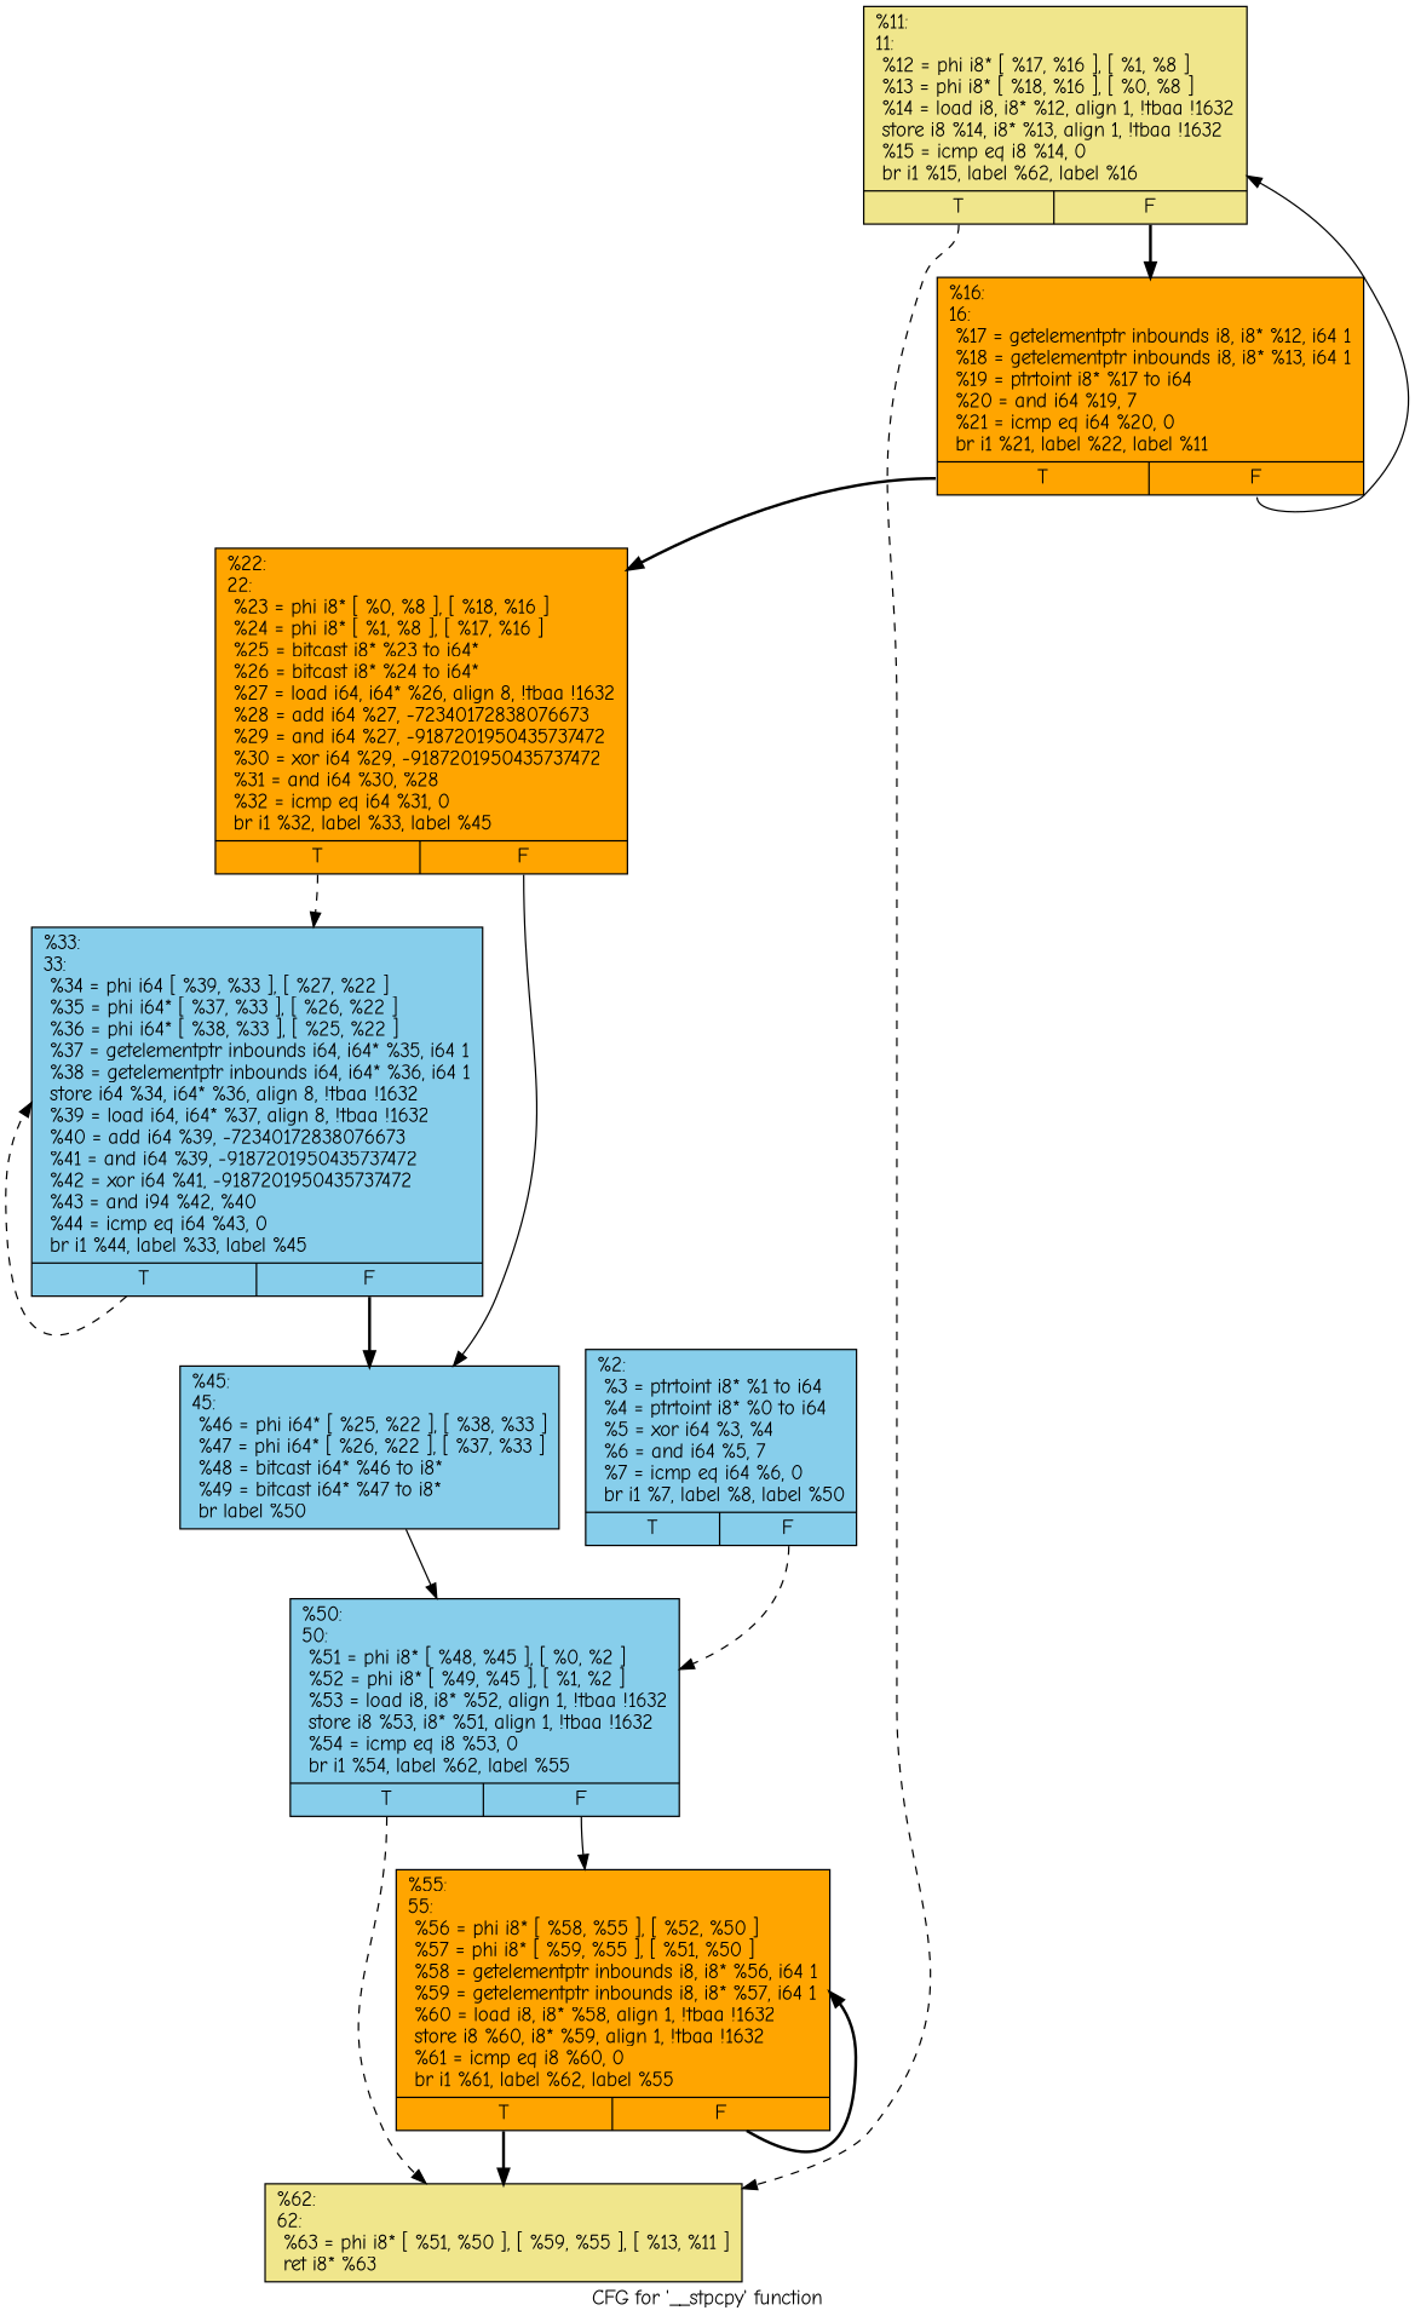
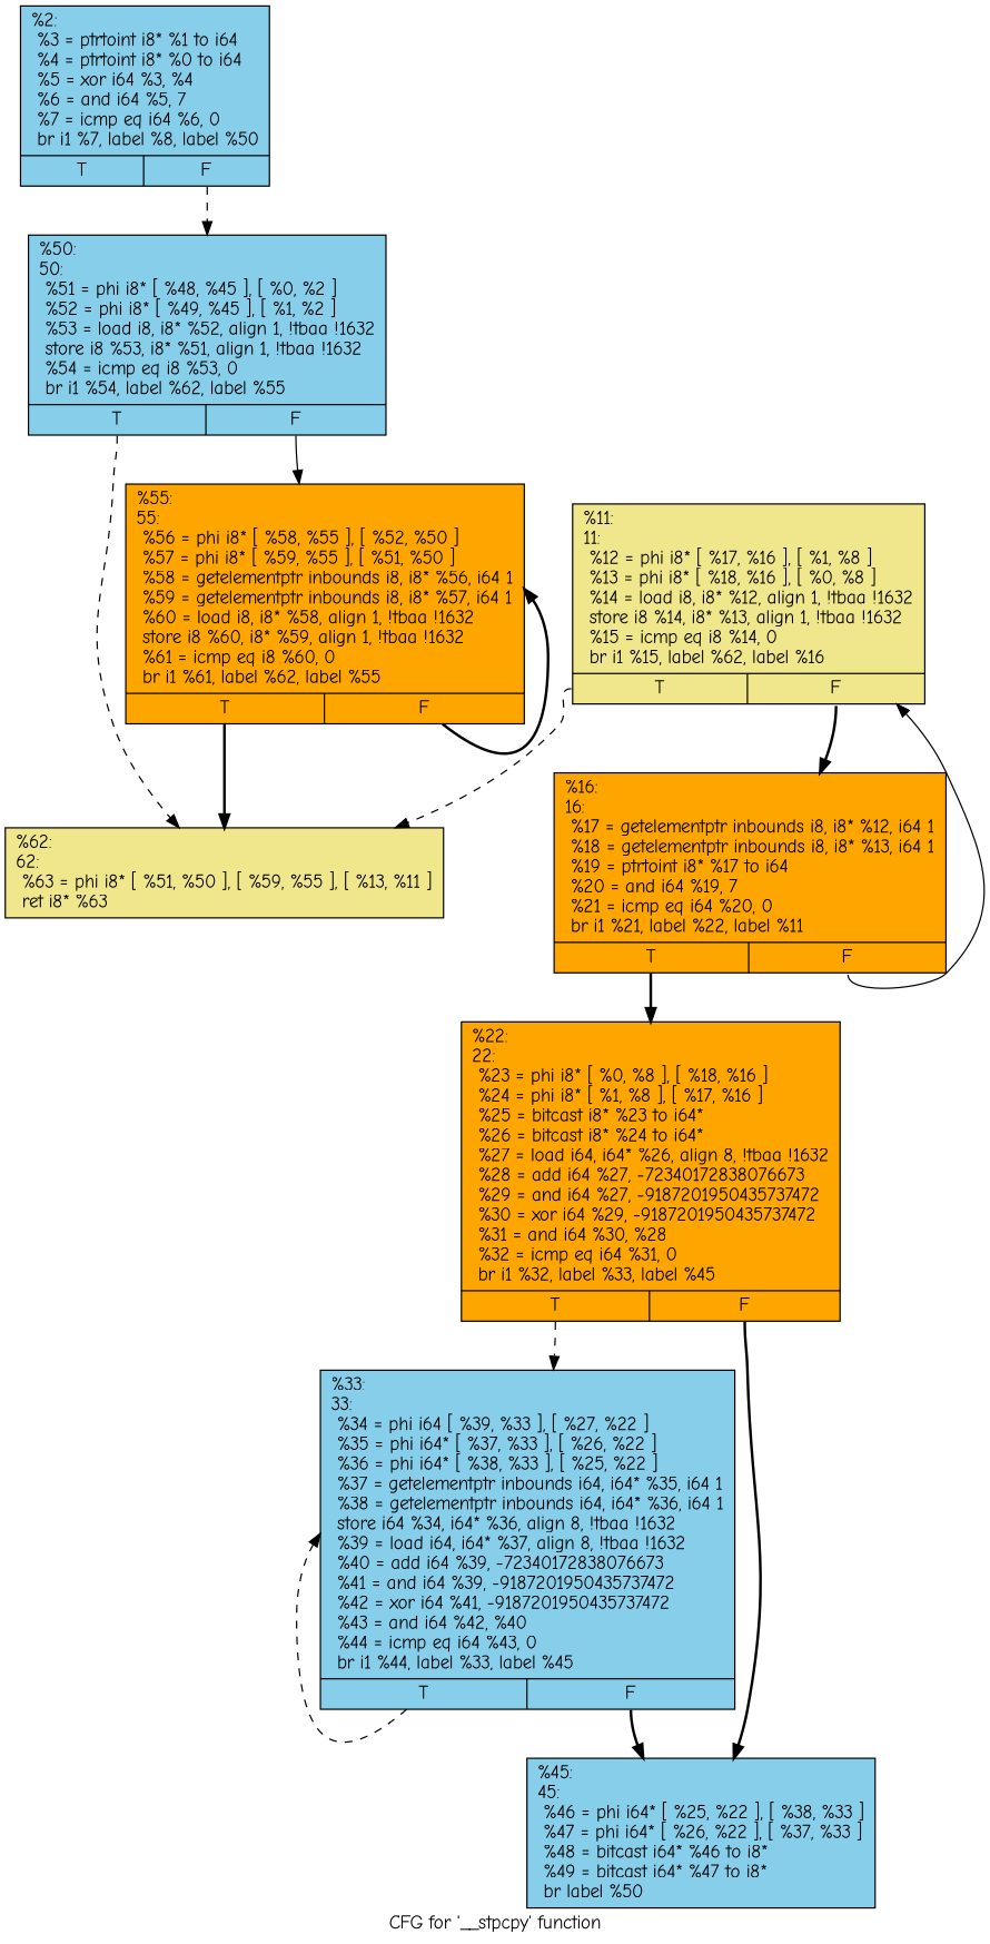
  digraph {
    fontname="Comic Neue"
    label="CFG for '__stpcpy' function"
    node [fillcolor=skyblue fontname="Comic Neue" shape=record style=filled]
    edge [fontname="Comic Neue" style=dashed tailport=s1]
    n1 [label="{%2:\l  %3 = ptrtoint i8* %1 to i64\l  %4 = ptrtoint i8* %0 to i64\l  %5 = xor i64 %3, %4\l  %6 = and i64 %5, 7\l  %7 = icmp eq i64 %6, 0\l  br i1 %7, label %8, label %50\l|{<s0>T|<s1>F}}"]
    n2 [label="{%50:\l50:                                               \l  %51 = phi i8* [ %48, %45 ], [ %0, %2 ]\l  %52 = phi i8* [ %49, %45 ], [ %1, %2 ]\l  %53 = load i8, i8* %52, align 1, !tbaa !1632\l  store i8 %53, i8* %51, align 1, !tbaa !1632\l  %54 = icmp eq i8 %53, 0\l  br i1 %54, label %62, label %55\l|{<s0>T|<s1>F}}"]
    n3 [fillcolor=khaki label="{%62:\l62:                                               \l  %63 = phi i8* [ %51, %50 ], [ %59, %55 ], [ %13, %11 ]\l  ret i8* %63\l}"]
    n4 [fillcolor=orange label="{%55:\l55:                                               \l  %56 = phi i8* [ %58, %55 ], [ %52, %50 ]\l  %57 = phi i8* [ %59, %55 ], [ %51, %50 ]\l  %58 = getelementptr inbounds i8, i8* %56, i64 1\l  %59 = getelementptr inbounds i8, i8* %57, i64 1\l  %60 = load i8, i8* %58, align 1, !tbaa !1632\l  store i8 %60, i8* %59, align 1, !tbaa !1632\l  %61 = icmp eq i8 %60, 0\l  br i1 %61, label %62, label %55\l|{<s0>T|<s1>F}}"]
    n5 [fillcolor=orange label="{%22:\l22:                                               \l  %23 = phi i8* [ %0, %8 ], [ %18, %16 ]\l  %24 = phi i8* [ %1, %8 ], [ %17, %16 ]\l  %25 = bitcast i8* %23 to i64*\l  %26 = bitcast i8* %24 to i64*\l  %27 = load i64, i64* %26, align 8, !tbaa !1632\l  %28 = add i64 %27, -72340172838076673\l  %29 = and i64 %27, -9187201950435737472\l  %30 = xor i64 %29, -9187201950435737472\l  %31 = and i64 %30, %28\l  %32 = icmp eq i64 %31, 0\l  br i1 %32, label %33, label %45\l|{<s0>T|<s1>F}}"]
-   n6 [label="{%33:\l33:                                               \l  %34 = phi i64 [ %39, %33 ], [ %27, %22 ]\l  %35 = phi i64* [ %37, %33 ], [ %26, %22 ]\l  %36 = phi i64* [ %38, %33 ], [ %25, %22 ]\l  %37 = getelementptr inbounds i64, i64* %35, i64 1\l  %38 = getelementptr inbounds i64, i64* %36, i64 1\l  store i64 %34, i64* %36, align 8, !tbaa !1632\l  %39 = load i64, i64* %37, align 8, !tbaa !1632\l  %40 = add i64 %39, -72340172838076673\l  %41 = and i64 %39, -9187201950435737472\l  %42 = xor i64 %41, -9187201950435737472\l  %43 = and i94 %42, %40\l  %44 = icmp eq i64 %43, 0\l  br i1 %44, label %33, label %45\l|{<s0>T|<s1>F}}"]
+   n6 [label="{%33:\l33:                                               \l  %34 = phi i64 [ %39, %33 ], [ %27, %22 ]\l  %35 = phi i64* [ %37, %33 ], [ %26, %22 ]\l  %36 = phi i64* [ %38, %33 ], [ %25, %22 ]\l  %37 = getelementptr inbounds i64, i64* %35, i64 1\l  %38 = getelementptr inbounds i64, i64* %36, i64 1\l  store i64 %34, i64* %36, align 8, !tbaa !1632\l  %39 = load i64, i64* %37, align 8, !tbaa !1632\l  %40 = add i64 %39, -72340172838076673\l  %41 = and i64 %39, -9187201950435737472\l  %42 = xor i64 %41, -9187201950435737472\l  %43 = and i64 %42, %40\l  %44 = icmp eq i64 %43, 0\l  br i1 %44, label %33, label %45\l|{<s0>T|<s1>F}}"]
    n7 [label="{%45:\l45:                                               \l  %46 = phi i64* [ %25, %22 ], [ %38, %33 ]\l  %47 = phi i64* [ %26, %22 ], [ %37, %33 ]\l  %48 = bitcast i64* %46 to i8*\l  %49 = bitcast i64* %47 to i8*\l  br label %50\l}"]
    n8 [fillcolor=khaki label="{%11:\l11:                                               \l  %12 = phi i8* [ %17, %16 ], [ %1, %8 ]\l  %13 = phi i8* [ %18, %16 ], [ %0, %8 ]\l  %14 = load i8, i8* %12, align 1, !tbaa !1632\l  store i8 %14, i8* %13, align 1, !tbaa !1632\l  %15 = icmp eq i8 %14, 0\l  br i1 %15, label %62, label %16\l|{<s0>T|<s1>F}}"]
    n9 [fillcolor=orange label="{%16:\l16:                                               \l  %17 = getelementptr inbounds i8, i8* %12, i64 1\l  %18 = getelementptr inbounds i8, i8* %13, i64 1\l  %19 = ptrtoint i8* %17 to i64\l  %20 = and i64 %19, 7\l  %21 = icmp eq i64 %20, 0\l  br i1 %21, label %22, label %11\l|{<s0>T|<s1>F}}"]
    n1 -> n2
    n2 -> n3 [tailport=s0]
    n2 -> n4 [style=solid]
    n4 -> n3 [style=bold tailport=s0]
    n4 -> n4 [style=bold]
    n5 -> n6 [tailport=s0]
-   n5 -> n7 [style=solid]
+   n5 -> n7 [style=bold]
    n6 -> n6 [tailport=s0]
    n6 -> n7 [style=bold]
-   n7 -> n2 [style=solid tailport=s0]
    n8 -> n3 [tailport=s0]
    n8 -> n9 [style=bold]
    n9 -> n5 [style=bold tailport=s0]
    n9 -> n8 [style=solid]
  }
